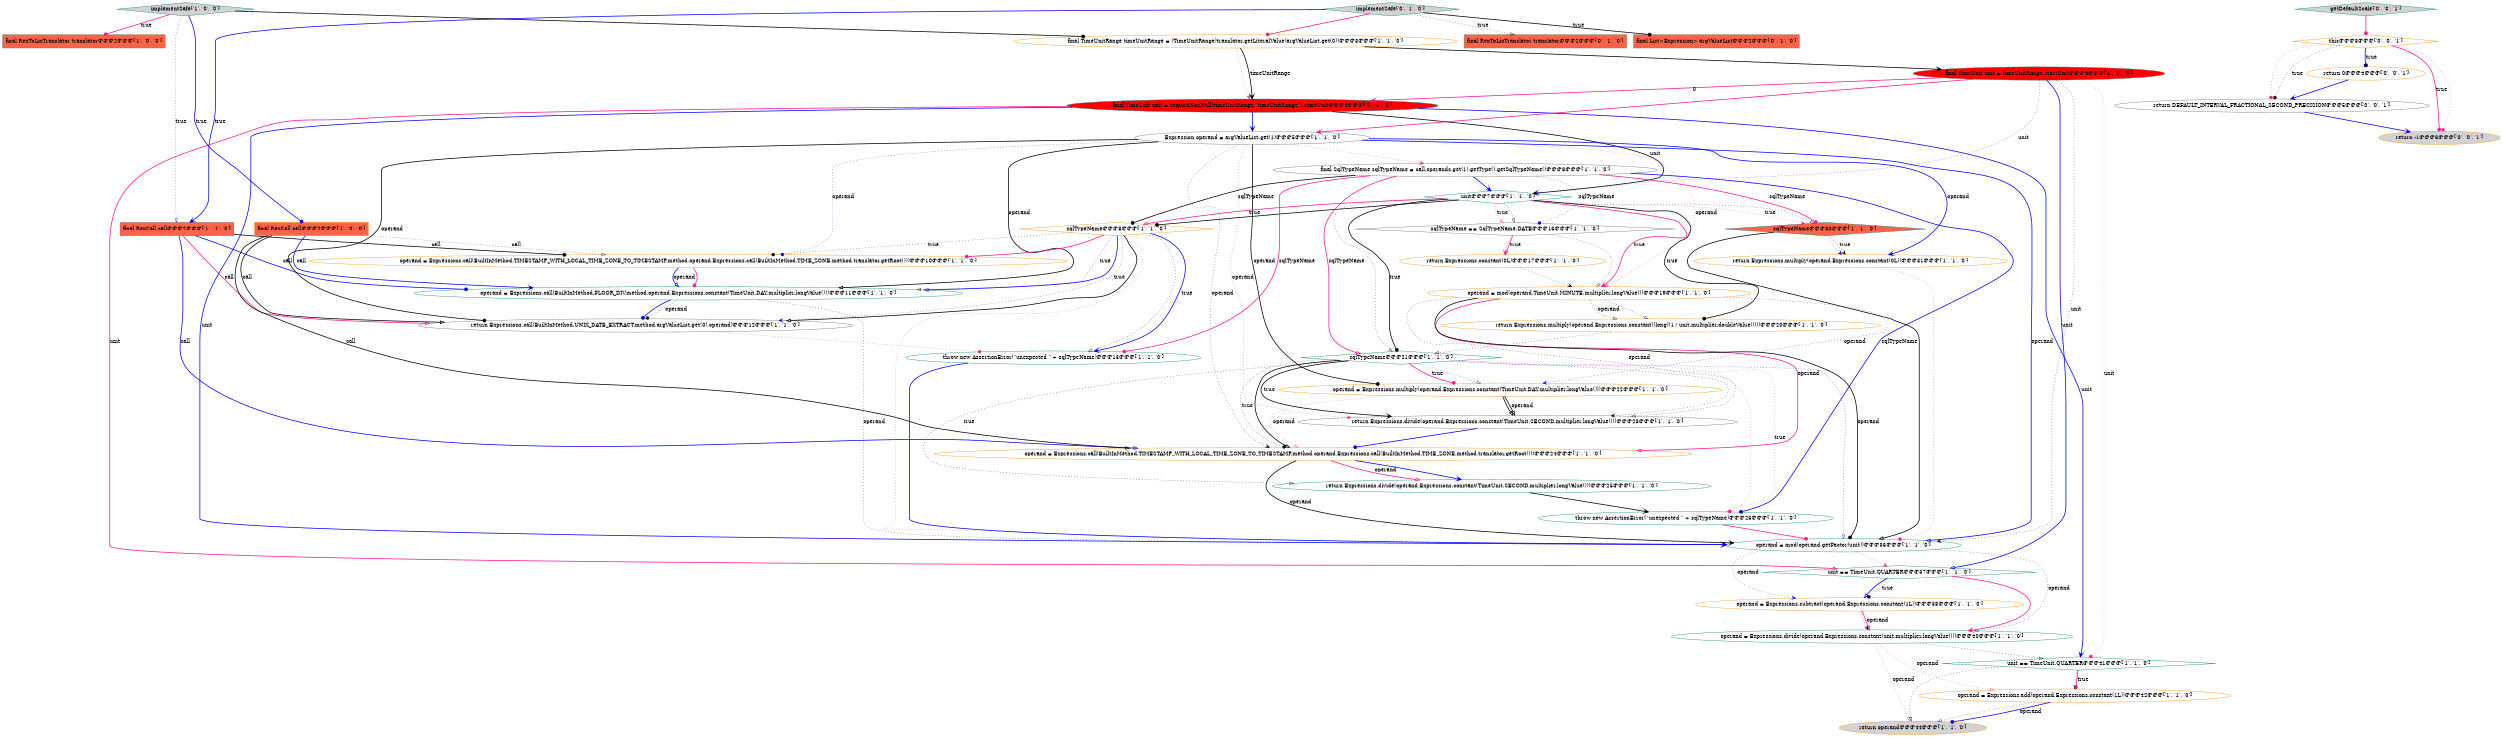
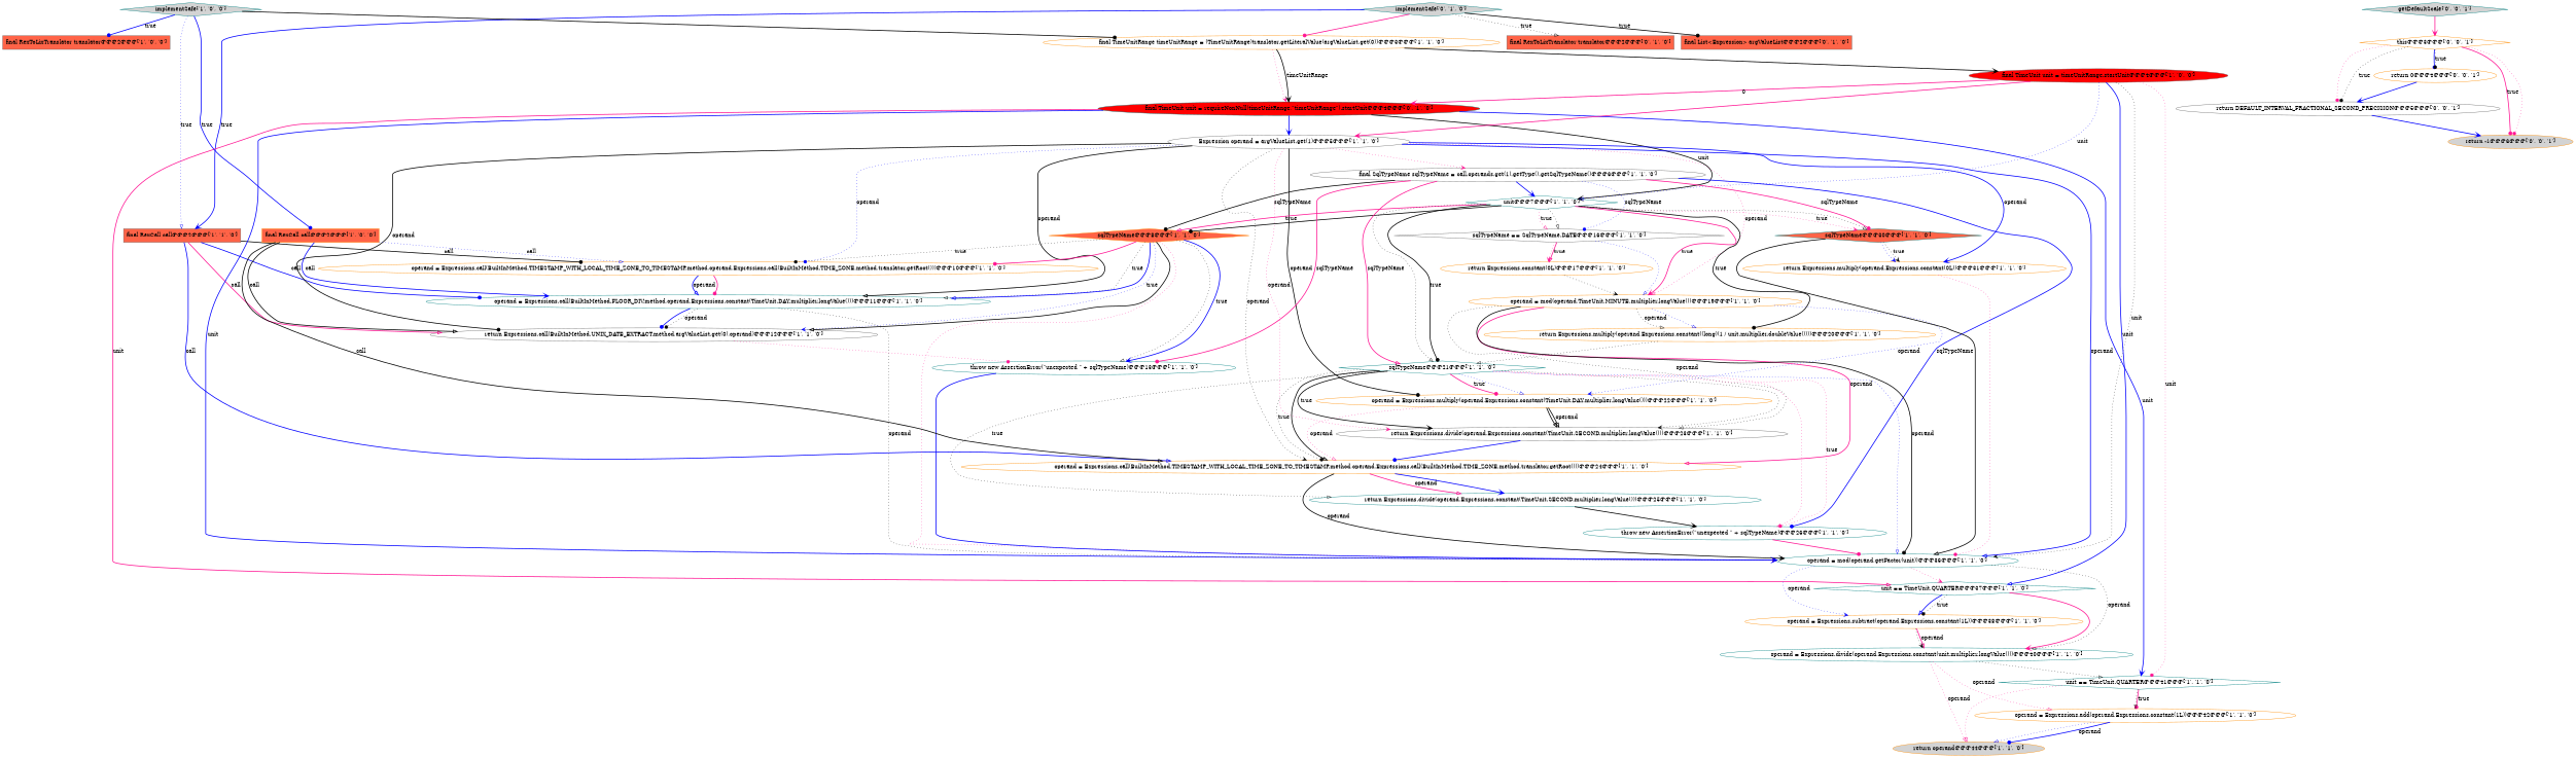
  digraph {
    fontname="DejaVu Serif"
    node [color=darkorange fillcolor=white fontname="DejaVu Serif" shape=ellipse style=filled]
    edge [arrowhead=onormal color=black fontname="DejaVu Serif" style=bold]
    n1 [color=teal fillcolor=lightgray label="implementSafe['0', '1', '0']" shape=diamond]
    n2 [label="final TimeUnitRange timeUnitRange = (TimeUnitRange)translator.getLiteralValue(argValueList.get(0))@@@3@@@['1', '1', '0']"]
    n3 [color=gray40 fillcolor=tomato label="final RexCall call@@@2@@@['1', '1', '0']" shape=box]
    n4 [color=gray40 fillcolor=tomato label="final RexToLixTranslator translator@@@2@@@['0', '1', '0']" shape=box]
    n5 [color=gray40 fillcolor=tomato label="final List<Expression> argValueList@@@2@@@['0', '1', '0']" shape=box]
    n6 [color=teal fillcolor=red label="final TimeUnit unit = requireNonNull(timeUnitRange,\"timeUnitRange\").startUnit@@@4@@@['0', '1', '0']"]
    n7 [color=gray40 fillcolor=red label="final TimeUnit unit = timeUnitRange.startUnit@@@4@@@['1', '0', '0']"]
    n8 [label="operand = Expressions.call(BuiltInMethod.TIMESTAMP_WITH_LOCAL_TIME_ZONE_TO_TIMESTAMP.method,operand,Expressions.call(BuiltInMethod.TIME_ZONE.method,translator.getRoot()))@@@10@@@['1', '1', '0']"]
    n9 [color=teal label="operand = Expressions.call(BuiltInMethod.FLOOR_DIV.method,operand,Expressions.constant(TimeUnit.DAY.multiplier.longValue()))@@@11@@@['1', '1', '0']"]
    n10 [label="operand = Expressions.call(BuiltInMethod.TIMESTAMP_WITH_LOCAL_TIME_ZONE_TO_TIMESTAMP.method,operand,Expressions.call(BuiltInMethod.TIME_ZONE.method,translator.getRoot()))@@@24@@@['1', '1', '0']"]
    n11 [color=gray40 label="return Expressions.call(BuiltInMethod.UNIX_DATE_EXTRACT.method,argValueList.get(0),operand)@@@12@@@['1', '1', '0']"]
    n12 [color=teal label="operand = Expressions.divide(operand,Expressions.constant(unit.multiplier.longValue()))@@@40@@@['1', '1', '0']"]
    n13 [label="operand = Expressions.add(operand,Expressions.constant(1L))@@@42@@@['1', '1', '0']"]
    n14 [color=teal label="unit == TimeUnit.QUARTER@@@41@@@['1', '1', '0']" shape=diamond]
    n15 [fillcolor=lightgray label="return operand@@@44@@@['1', '1', '0']"]
    n16 [color=gray40 label="Expression operand = argValueList.get(1)@@@5@@@['1', '1', '0']"]
    n17 [color=teal label="operand = mod(operand,getFactor(unit))@@@36@@@['1', '1', '0']"]
    n18 [color=teal label="unit@@@7@@@['1', '1', '0']" shape=diamond]
    n19 [color=teal label="unit == TimeUnit.QUARTER@@@37@@@['1', '1', '0']" shape=diamond]
    n20 [color=gray40 label="return Expressions.divide(operand,Expressions.constant(TimeUnit.SECOND.multiplier.longValue()))@@@23@@@['1', '1', '0']"]
    n21 [label="return Expressions.multiply(operand,Expressions.constant(0L))@@@31@@@['1', '1', '0']"]
    n22 [color=gray40 label="final SqlTypeName sqlTypeName = call.operands.get(1).getType().getSqlTypeName()@@@6@@@['1', '1', '0']"]
    n23 [label="operand = Expressions.multiply(operand,Expressions.constant(TimeUnit.DAY.multiplier.longValue()))@@@22@@@['1', '1', '0']"]
    n24 [label="operand = mod(operand,TimeUnit.MINUTE.multiplier.longValue())@@@19@@@['1', '1', '0']"]
    n25 [color=teal label="return Expressions.divide(operand,Expressions.constant(TimeUnit.SECOND.multiplier.longValue()))@@@25@@@['1', '1', '0']"]
    n26 [label="operand = Expressions.subtract(operand,Expressions.constant(1L))@@@38@@@['1', '1', '0']"]
    n27 [color=teal fillcolor=tomato label="sqlTypeName@@@30@@@['1', '1', '0']" shape=diamond]
    n28 [color=gray40 label="sqlTypeName == SqlTypeName.DATE@@@16@@@['1', '1', '0']" shape=diamond]
-   n29 [label="sqlTypeName@@@8@@@['1', '1', '0']" shape=diamond]
+   n29 [fillcolor=tomato label="sqlTypeName@@@8@@@['1', '1', '0']" shape=diamond]
    n30 [color=teal label="sqlTypeName@@@21@@@['1', '1', '0']" shape=diamond]
    n31 [color=teal label="throw new AssertionError(\"unexpected \" + sqlTypeName)@@@26@@@['1', '1', '0']"]
    n32 [color=teal label="throw new AssertionError(\"unexpected \" + sqlTypeName)@@@13@@@['1', '1', '0']"]
    n33 [label="return Expressions.multiply(operand,Expressions.constant((long)(1 / unit.multiplier.doubleValue())))@@@20@@@['1', '1', '0']"]
    n34 [label="return Expressions.constant(0L)@@@17@@@['1', '1', '0']"]
    n35 [label="this@@@3@@@['0', '0', '1']" shape=diamond]
    n36 [color=gray40 label="return DEFAULT_INTERVAL_FRACTIONAL_SECOND_PRECISION@@@5@@@['0', '0', '1']"]
    n37 [label="return 0@@@4@@@['0', '0', '1']"]
    n38 [fillcolor=lightgray label="return -1@@@6@@@['0', '0', '1']"]
    n39 [color=teal fillcolor=lightgray label="implementSafe['1', '0', '0']" shape=diamond]
    n40 [fillcolor=tomato label="final RexCall call@@@2@@@['1', '0', '0']" shape=box]
    n41 [color=gray40 fillcolor=tomato label="final RexToLixTranslator translator@@@2@@@['1', '0', '0']" shape=box]
    n42 [color=teal fillcolor=lightgray label="getDefaultScale['0', '0', '1']" shape=diamond]
    n1 -> n2 [arrowhead=dot color=deeppink]
    n1 -> n3 [arrowhead=vee color=blue label=true]
    n1 -> n4 [label=true style=dotted]
    n1 -> n5 [arrowhead=dot label=true]
    n2 -> n6 [arrowhead=vee color=deeppink style=dotted]
    n2 -> n6 [arrowhead=vee label=timeUnitRange]
    n2 -> n7 [arrowhead=vee]
    n3 -> n8 [arrowhead=dot label=call]
    n3 -> n9 [arrowhead=dot color=blue label=call]
    n3 -> n10 [color=blue label=call]
    n3 -> n11 [color=deeppink label=call]
    n6 -> n14 [arrowhead=vee color=blue label=unit]
    n6 -> n16 [arrowhead=vee color=blue]
    n6 -> n17 [arrowhead=vee color=blue label=unit]
    n6 -> n18 [arrowhead=vee label=unit]
    n6 -> n19 [color=deeppink label=unit]
    n7 -> n6 [arrowhead=vee color=deeppink label=0]
    n7 -> n14 [arrowhead=dot color=deeppink label=unit style=dotted]
    n7 -> n16 [arrowhead=vee color=deeppink]
    n7 -> n17 [arrowhead=vee label=unit style=dotted]
    n7 -> n18 [color=blue label=unit style=dotted]
    n7 -> n19 [color=blue label=unit]
    n8 -> n9 [arrowhead=dot color=deeppink]
    n8 -> n9 [color=blue label=operand]
    n9 -> n11 [arrowhead=dot label=operand style=dotted]
    n9 -> n11 [arrowhead=dot color=blue]
    n9 -> n17 [label=operand style=dotted]
    n10 -> n17 [arrowhead=vee label=operand]
    n10 -> n25 [color=deeppink label=operand]
    n10 -> n25 [arrowhead=vee color=blue]
    n11 -> n32 [arrowhead=dot color=deeppink style=dotted]
    n12 -> n13 [color=deeppink label=operand style=dotted]
    n12 -> n14 [style=dotted]
    n12 -> n15 [color=deeppink label=operand style=dotted]
    n13 -> n15 [arrowhead=dot color=blue label=operand]
    n13 -> n15 [color=blue style=dotted]
    n14 -> n13 [arrowhead=dot color=deeppink label=true]
    n14 -> n13 [style=dotted]
-   n14 -> n15 [style=dotted]
+   n14 -> n15 [color=deeppink style=dotted]
    n16 -> n8 [arrowhead=dot color=blue label=operand style=dotted]
    n16 -> n9 [label=operand]
    n16 -> n10 [arrowhead=vee label=operand style=dotted]
    n16 -> n11 [arrowhead=dot label=operand]
    n16 -> n17 [color=blue label=operand]
    n16 -> n20 [arrowhead=vee color=deeppink label=operand style=dotted]
    n16 -> n21 [arrowhead=vee color=blue label=operand]
    n16 -> n22 [arrowhead=vee color=deeppink style=dotted]
    n16 -> n23 [arrowhead=dot label=operand]
    n16 -> n24 [color=deeppink label=operand style=dotted]
    n17 -> n12 [label=operand style=dotted]
    n17 -> n19 [arrowhead=vee color=deeppink style=dotted]
    n17 -> n26 [arrowhead=vee color=blue label=operand style=dotted]
    n18 -> n24 [arrowhead=vee color=deeppink label=true]
    n18 -> n27 [arrowhead=vee color=deeppink label=true style=dotted]
    n18 -> n27 [style=dotted]
    n18 -> n28 [style=dotted]
    n18 -> n28 [color=deeppink label=true style=dotted]
    n18 -> n29 [arrowhead=dot]
    n18 -> n29 [color=deeppink label=true]
    n18 -> n30 [style=dotted]
    n18 -> n30 [arrowhead=dot label=true]
    n18 -> n33 [arrowhead=dot label=true]
    n19 -> n12 [arrowhead=vee color=deeppink]
    n19 -> n26 [arrowhead=dot label=true style=dotted]
    n19 -> n26 [color=blue]
    n20 -> n10 [arrowhead=dot color=blue]
    n21 -> n17 [arrowhead=dot color=deeppink style=dotted]
    n22 -> n18 [arrowhead=vee color=blue]
    n22 -> n27 [arrowhead=dot color=deeppink label=sqlTypeName]
    n22 -> n28 [arrowhead=dot color=blue label=sqlTypeName style=dotted]
    n22 -> n29 [arrowhead=dot label=sqlTypeName]
    n22 -> n30 [color=deeppink label=sqlTypeName]
    n22 -> n31 [arrowhead=dot color=blue label=sqlTypeName]
    n22 -> n32 [arrowhead=dot color=deeppink label=sqlTypeName]
    n23 -> n10 [color=deeppink label=operand style=dotted]
    n23 -> n20
    n23 -> n20 [label=operand]
    n24 -> n10 [color=deeppink label=operand]
    n24 -> n17 [arrowhead=dot label=operand]
    n24 -> n20 [label=operand style=dotted]
    n24 -> n23 [arrowhead=vee color=blue label=operand style=dotted]
    n24 -> n33 [color=blue style=dotted]
    n24 -> n33 [label=operand style=dotted]
    n25 -> n31 [arrowhead=vee]
    n26 -> n12 [color=deeppink label=operand]
    n26 -> n12 [arrowhead=vee style=dotted]
    n27 -> n17
    n27 -> n21 [arrowhead=vee label=true style=dotted]
    n27 -> n21 [arrowhead=vee color=blue style=dotted]
    n28 -> n24 [color=blue style=dotted]
    n28 -> n34 [arrowhead=vee color=deeppink style=dotted]
    n28 -> n34 [color=deeppink label=true]
    n29 -> n8 [arrowhead=dot color=deeppink]
    n29 -> n8 [arrowhead=dot label=true style=dotted]
    n29 -> n9 [label=true style=dotted]
    n29 -> n9 [color=blue]
    n29 -> n11 [arrowhead=vee color=blue label=true style=dotted]
    n29 -> n11
    n29 -> n17 [color=deeppink style=dotted]
    n29 -> n32 [style=dotted]
    n29 -> n32 [arrowhead=vee color=blue label=true]
    n30 -> n10
    n30 -> n10 [arrowhead=dot label=true style=dotted]
    n30 -> n17 [color=blue style=dotted]
    n30 -> n20 [arrowhead=vee style=dotted]
    n30 -> n20 [arrowhead=vee label=true]
    n30 -> n23 [color=blue style=dotted]
    n30 -> n23 [arrowhead=dot color=deeppink label=true]
    n30 -> n25 [label=true style=dotted]
    n30 -> n31 [color=deeppink style=dotted]
    n30 -> n31 [arrowhead=dot color=deeppink label=true style=dotted]
    n31 -> n17 [arrowhead=dot color=deeppink]
    n32 -> n17 [arrowhead=vee color=blue]
    n33 -> n30 [style=dotted]
    n34 -> n24 [arrowhead=vee style=dotted]
    n35 -> n36 [arrowhead=dot color=deeppink style=dotted]
    n35 -> n36 [arrowhead=dot label=true style=dotted]
    n35 -> n37 [arrowhead=dot color=blue]
    n35 -> n37 [arrowhead=dot label=true style=dotted]
    n35 -> n38 [arrowhead=dot color=deeppink label=true]
    n35 -> n38 [arrowhead=dot color=deeppink style=dotted]
    n36 -> n38 [arrowhead=vee color=blue]
    n37 -> n36 [arrowhead=vee color=blue]
    n39 -> n2 [arrowhead=dot]
    n39 -> n3 [color=blue label=true style=dotted]
    n39 -> n40 [arrowhead=dot color=blue label=true]
-   n39 -> n41 [arrowhead=dot color=deeppink label=true]
+   n39 -> n41 [arrowhead=dot color=blue label=true]
    n40 -> n8 [color=blue label=call style=dotted]
    n40 -> n9 [arrowhead=vee color=blue label=call]
    n40 -> n10 [label=call]
    n40 -> n11 [label=call]
-   n42 -> n35 [arrowhead=dot color=deeppink]
+   n42 -> n35 [arrowhead=vee color=deeppink]
  }
